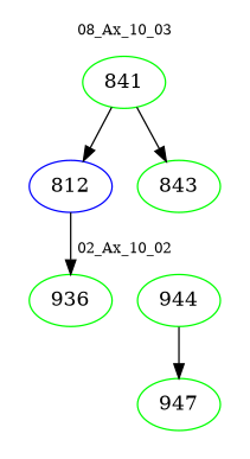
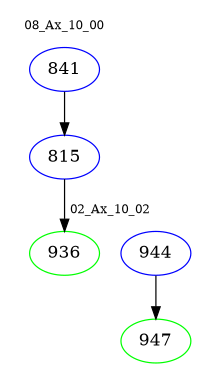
  digraph {
    node [color=blue]
    edge [color=black]
-   n1 [color=green label=944]
+   n1 [label=944]
    n2 [color=green label=936]
    n3 [color=green label=947]
-   n4 [color=green label=841]
-   n5 [label=812]
-   n6 [color=green label=843]
+   n4 [label=841]
+   n5 [label=815]
    subgraph cluster_1 {
      color=white
      fontsize=10
      label="02_Ax_10_02"
      n1
      n2
      n3
    }
    subgraph cluster_2 {
      color=white
      fontsize=10
-     label="08_Ax_10_03"
+     label="08_Ax_10_00"
      n4
      n5
-     n6
    }
    n1 -> n3
    n4 -> n5
-   n4 -> n6
    n5 -> n2
  }
